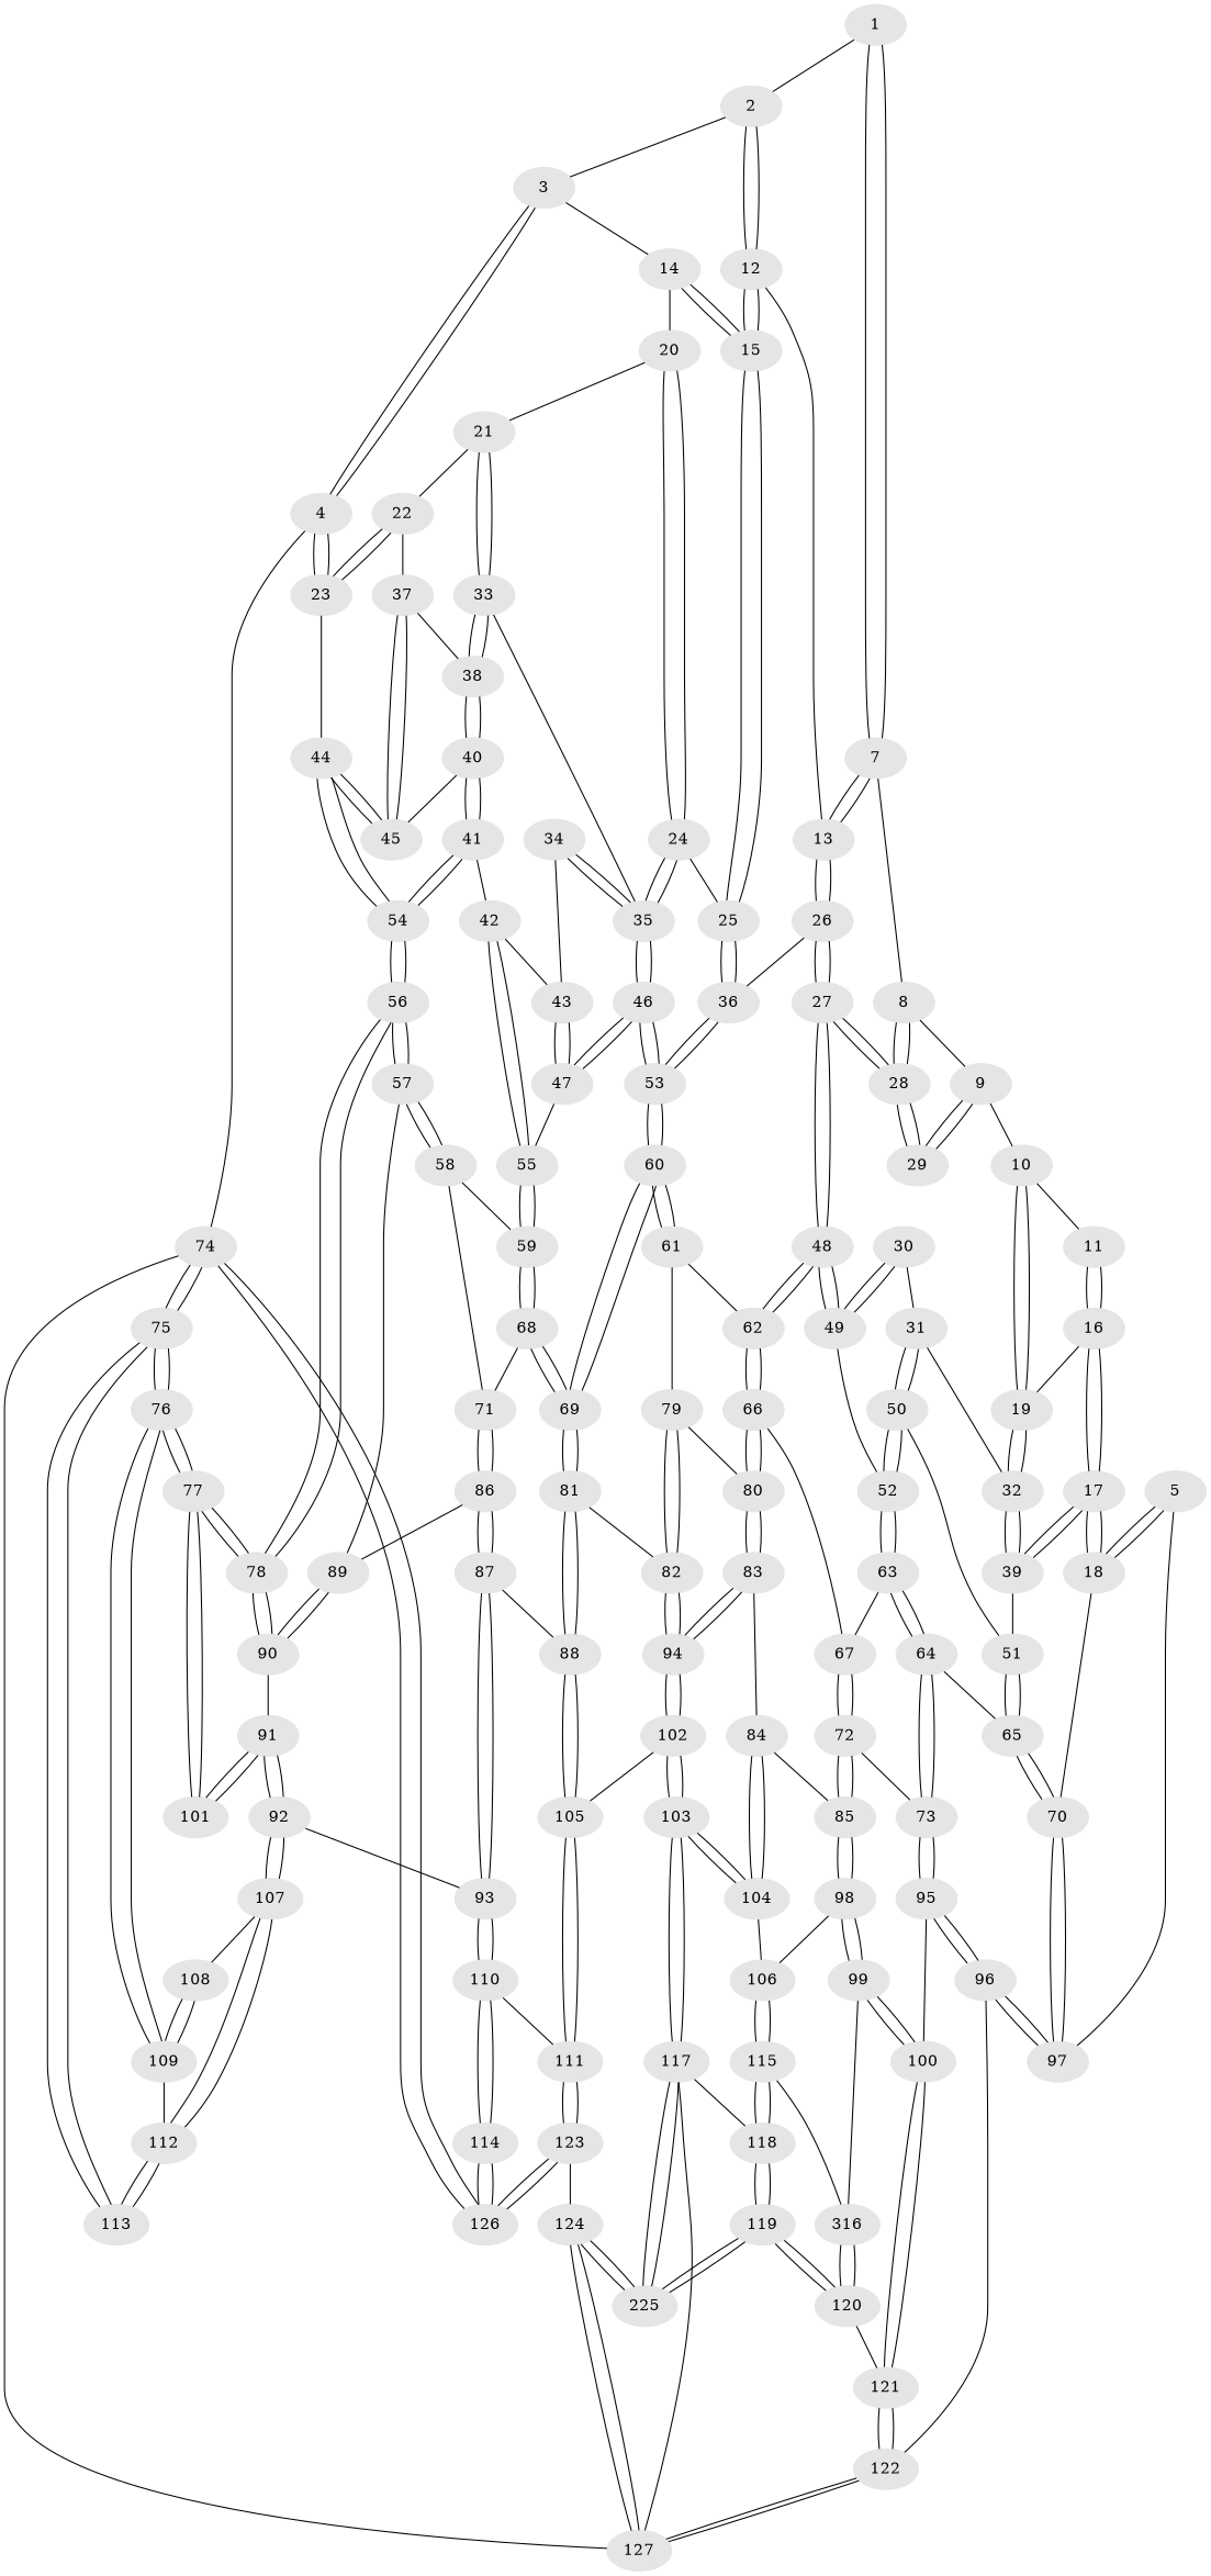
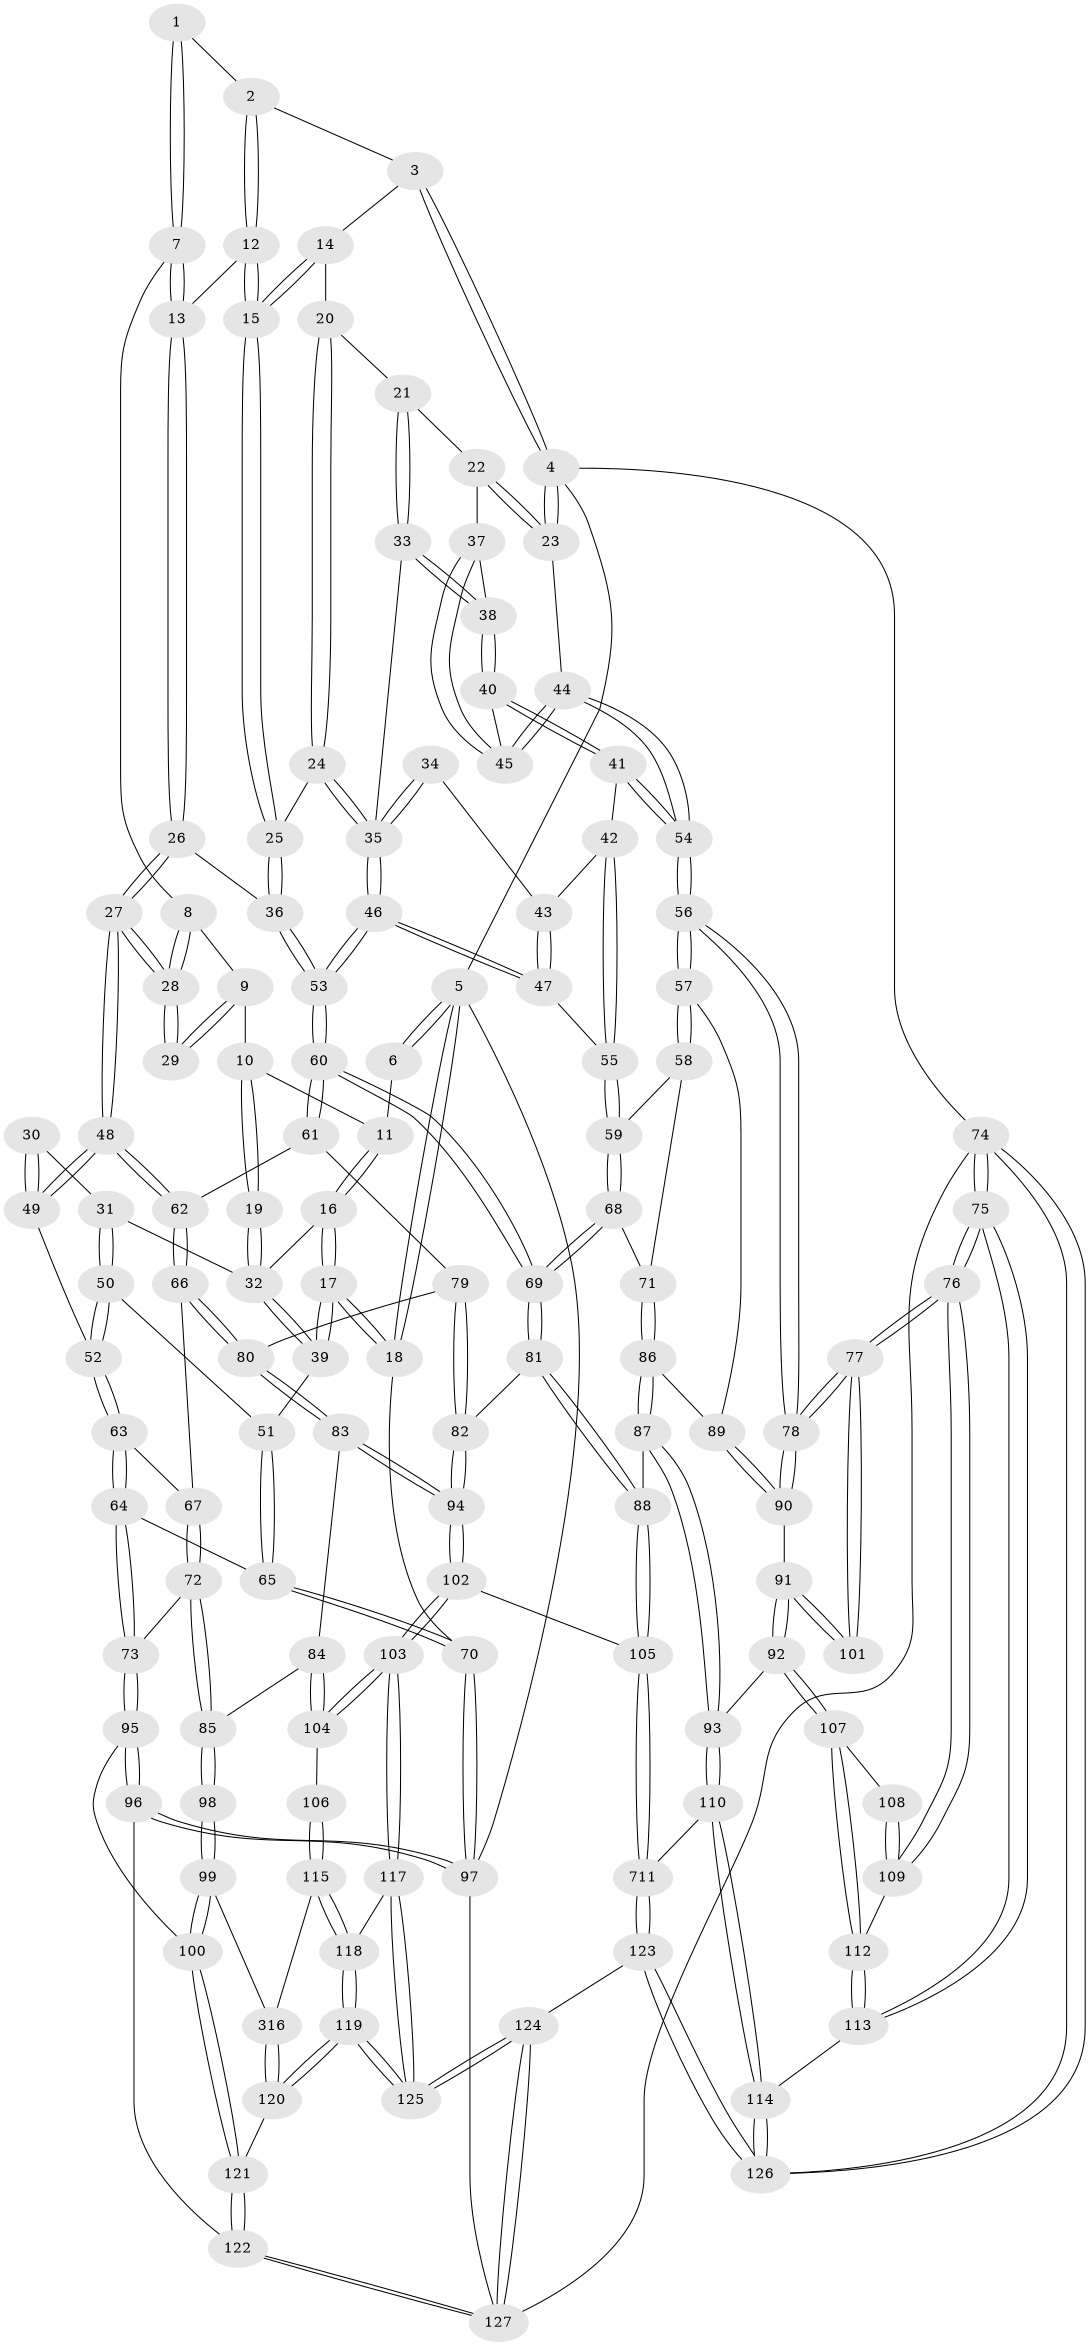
  graph {
    node [color=gray90 style=filled]
    1
    2
    7
    3
    12
    8
    13
    4
    14
    15
    5
    23
    74
    20
+   6
    18
    97
    44
    75
    126
    127
    11
    70
    16
    9
    28
    26
    10
    29
    19
    32
    17
    25
    36
    27
    21
    24
    39
    51
    22
    33
    35
    37
    38
    45
    54
    46
    53
    48
    49
    62
    30
    31
    50
    52
    34
    43
    40
    47
    60
    41
    65
    42
    55
    56
    59
    66
    63
    64
    67
    61
    69
    57
    78
    68
    58
    89
    90
    71
    86
    79
    81
    80
    82
    73
    72
    95
    83
    85
    88
    87
    98
    96
    100
    76
    113
    77
    109
    114
    101
    112
    91
    94
    84
    105
    102
    104
    106
    99
    93
    110
-   111
+   111 [label=711]
    92
    107
    108
    103
    122
    121
    n119 [label=316]
    115
    120
    117
    118
-   125 [label=225]
+   125
    123
    124
    119
    1 -- 2
    1 -- 7
    1 -- 7
    2 -- 3
    2 -- 12
    2 -- 12
    7 -- 8
    7 -- 13
    7 -- 13
    3 -- 4
    3 -- 4
    3 -- 14
    12 -- 13
    12 -- 15
    12 -- 15
    8 -- 9
    8 -- 28
    8 -- 28
    13 -- 26
    13 -- 26
+   4 -- 5
    4 -- 23
    4 -- 23
    4 -- 74
    14 -- 15
    14 -- 15
    14 -- 20
    15 -- 25
    15 -- 25
+   5 -- 6
+   5 -- 6
    5 -- 18
    5 -- 18
    5 -- 97
    23 -- 44
    74 -- 75
    74 -- 75
    74 -- 126
    74 -- 126
    74 -- 127
    20 -- 21
    20 -- 24
    20 -- 24
+   6 -- 11
    18 -- 70
-   117 -- 127
+   97 -- 127
    44 -- 45
    44 -- 45
    44 -- 54
    44 -- 54
    75 -- 76
    75 -- 76
    75 -- 113
    75 -- 113
    11 -- 16
    11 -- 16
    70 -- 97
    70 -- 97
-   16 -- 19
+   16 -- 32
    16 -- 17
    16 -- 17
    9 -- 10
    9 -- 29
    9 -- 29
    28 -- 29
    28 -- 29
    26 -- 36
    26 -- 27
    26 -- 27
    10 -- 11
    10 -- 19
    10 -- 19
    19 -- 32
    19 -- 32
    32 -- 39
    32 -- 39
    17 -- 18
    17 -- 18
    17 -- 39
    17 -- 39
    25 -- 36
    25 -- 36
    36 -- 53
    36 -- 53
    27 -- 28
    27 -- 28
    27 -- 48
    27 -- 48
    21 -- 22
    21 -- 33
    21 -- 33
    24 -- 25
    24 -- 35
    24 -- 35
    39 -- 51
    51 -- 65
    51 -- 65
    22 -- 23
    22 -- 23
    22 -- 37
    33 -- 35
    33 -- 38
    33 -- 38
    35 -- 46
    35 -- 46
    37 -- 38
    37 -- 45
    37 -- 45
    38 -- 40
    38 -- 40
    54 -- 56
    54 -- 56
    46 -- 53
    46 -- 53
    46 -- 47
    46 -- 47
    53 -- 60
    53 -- 60
    48 -- 49
    48 -- 49
    48 -- 62
    48 -- 62
    49 -- 52
    62 -- 66
    62 -- 66
    30 -- 49
    30 -- 49
    30 -- 31
    31 -- 32
    31 -- 50
    31 -- 50
    50 -- 51
    50 -- 52
    50 -- 52
    52 -- 63
    52 -- 63
    34 -- 35
    34 -- 35
    34 -- 43
    43 -- 47
    43 -- 47
    40 -- 45
    40 -- 41
    40 -- 41
    47 -- 55
    60 -- 61
    60 -- 61
    60 -- 69
    60 -- 69
    41 -- 54
    41 -- 54
    41 -- 42
    65 -- 70
    65 -- 70
    42 -- 43
    42 -- 55
    42 -- 55
    55 -- 59
    55 -- 59
    56 -- 57
    56 -- 57
    56 -- 78
    56 -- 78
    59 -- 68
    59 -- 68
    66 -- 67
    66 -- 80
    66 -- 80
    63 -- 64
    63 -- 64
    63 -- 67
    64 -- 65
    64 -- 73
    64 -- 73
    67 -- 72
    67 -- 72
    61 -- 62
    61 -- 79
    69 -- 81
    69 -- 81
    57 -- 58
    57 -- 58
    57 -- 89
    78 -- 90
    78 -- 90
    68 -- 69
    68 -- 69
    68 -- 71
    58 -- 59
    58 -- 71
    89 -- 90
    89 -- 90
    90 -- 91
    71 -- 86
    71 -- 86
    86 -- 89
    86 -- 87
    86 -- 87
    79 -- 80
    79 -- 82
    79 -- 82
    81 -- 82
    81 -- 88
    81 -- 88
    80 -- 83
    80 -- 83
    82 -- 94
    82 -- 94
    73 -- 95
    73 -- 95
    72 -- 73
    72 -- 85
    72 -- 85
    95 -- 96
    95 -- 96
    95 -- 100
    83 -- 94
    83 -- 94
    83 -- 84
    85 -- 98
    85 -- 98
    88 -- 105
    88 -- 105
    87 -- 88
    87 -- 93
    87 -- 93
-   98 -- 106
    98 -- 99
    98 -- 99
    96 -- 97
    96 -- 97
    96 -- 122
    100 -- 121
    100 -- 121
    76 -- 77
    76 -- 77
    76 -- 109
    76 -- 109
+   113 -- 114
    77 -- 78
    77 -- 78
    77 -- 101
    77 -- 101
    109 -- 112
    114 -- 126
    114 -- 126
    112 -- 113
    112 -- 113
    91 -- 101
    91 -- 101
    91 -- 92
    91 -- 92
    94 -- 102
    94 -- 102
    84 -- 85
    84 -- 104
    84 -- 104
    105 -- 111
    105 -- 111
    102 -- 105
    102 -- 103
    102 -- 103
    104 -- 106
    106 -- 115
    106 -- 115
    99 -- 100
    99 -- 100
    99 -- n119
    93 -- 110
    93 -- 110
    110 -- 114
    110 -- 114
    110 -- 111
    111 -- 123
    111 -- 123
    92 -- 93
    92 -- 107
    92 -- 107
    107 -- 112
    107 -- 112
    107 -- 108
    108 -- 109
    108 -- 109
    103 -- 104
    103 -- 104
    103 -- 117
    103 -- 117
    122 -- 127
    122 -- 127
    121 -- 122
    121 -- 122
    n119 -- 120
    n119 -- 120
    115 -- n119
    115 -- 118
    115 -- 118
    120 -- 121
    117 -- 118
    117 -- 125
    117 -- 125
    118 -- 119
    118 -- 119
    123 -- 126
    123 -- 126
    123 -- 124
    124 -- 127
    124 -- 127
    124 -- 125
    124 -- 125
    119 -- 120
    119 -- 120
    119 -- 125
    119 -- 125
  }
